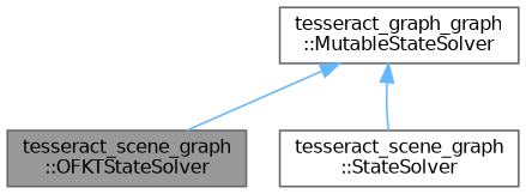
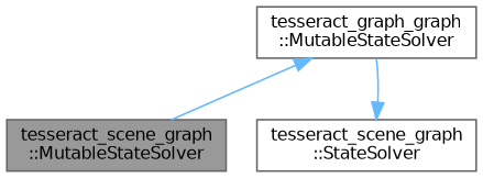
  digraph {
    node [color=gray40 fillcolor=white fontname=Helvetica fontsize=10 shape=box style=filled]
    edge [color=steelblue1 dir=back fontname=Helvetica fontsize=10 labelfontname=Helvetica labelfontsize=10 style=solid]
-   n1 [fillcolor=grey60 fontcolor=black height=0.2 label="tesseract_scene_graph\l::OFKTStateSolver" width=0.4]
+   n1 [fillcolor=grey60 fontcolor=black height=0.2 label="tesseract_scene_graph\l::MutableStateSolver" width=0.4]
    n2 [height=0.2 label="tesseract_graph_graph\l::MutableStateSolver" width=0.4]
    n3 [height=0.2 label="tesseract_scene_graph\l::StateSolver" width=0.4]
    n2 -> n1
-   n2 -> n3
+   n3 -> n2
  }
